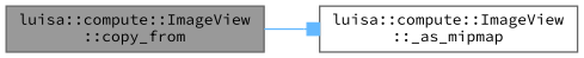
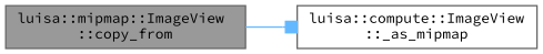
  digraph {
    rankdir=LR
    fontname="Source Code Pro"
    node [fontname="Source Code Pro" fontsize=10 shape=box style=filled]
-   n1 [color=gray40 fillcolor=grey60 fontcolor=black height=0.2 label="luisa::compute::ImageView\l::copy_from" width=0.4]
+   n1 [color=gray40 fillcolor=grey60 fontcolor=black height=0.2 label="luisa::mipmap::ImageView\l::copy_from" width=0.4]
    n2 [color=grey40 fillcolor=white height=0.2 label="luisa::compute::ImageView\l::_as_mipmap" width=0.4]
    n1 -> n2 [color=steelblue1 fontname="Source Code Pro" fontsize=10 labelfontname=Helvetica labelfontsize=10 style=solid arrowhead=box]
  }
